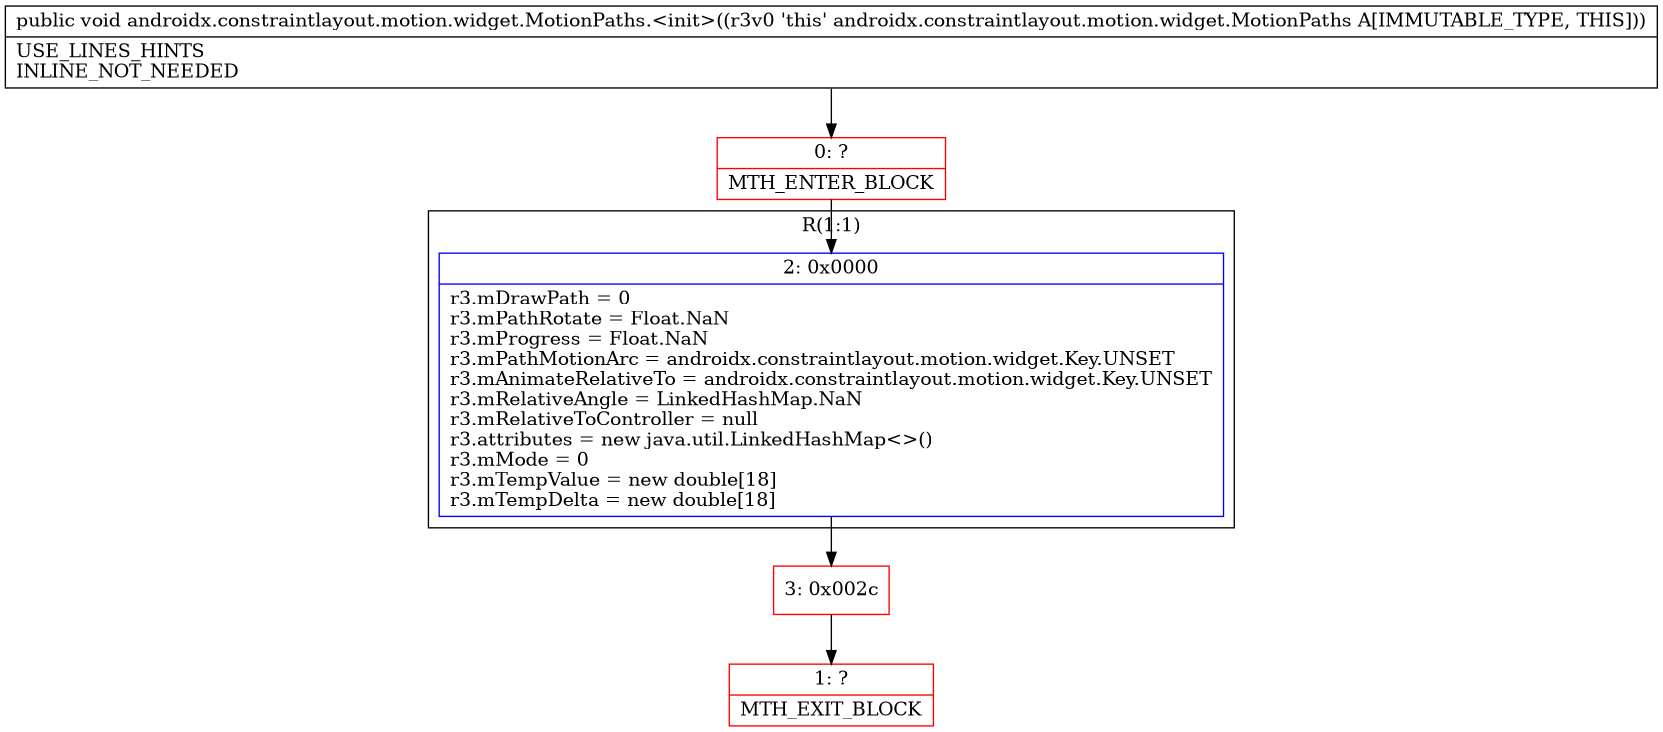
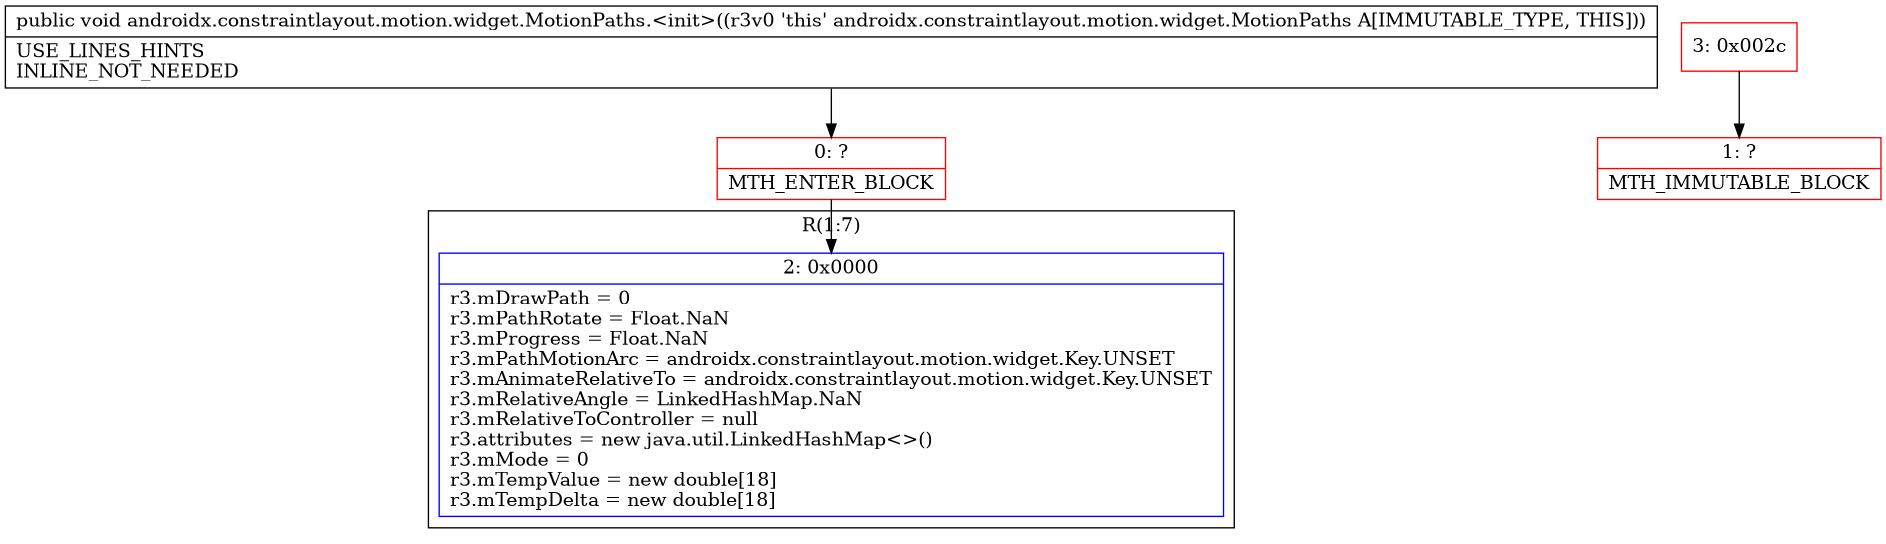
  digraph {
    node [color=red shape=record]
    n1 [color=blue label="{2\:\ 0x0000|r3.mDrawPath = 0\lr3.mPathRotate = Float.NaN\lr3.mProgress = Float.NaN\lr3.mPathMotionArc = androidx.constraintlayout.motion.widget.Key.UNSET\lr3.mAnimateRelativeTo = androidx.constraintlayout.motion.widget.Key.UNSET\lr3.mRelativeAngle = LinkedHashMap.NaN\lr3.mRelativeToController = null\lr3.attributes = new java.util.LinkedHashMap\<\>()\lr3.mMode = 0\lr3.mTempValue = new double[18]\lr3.mTempDelta = new double[18]\l}"]
    n2 [label="{3\:\ 0x002c}"]
-   n3 [label="{1\:\ ?|MTH_EXIT_BLOCK\l}"]
+   n3 [label="{1\:\ ?|MTH_IMMUTABLE_BLOCK\l}"]
    n4 [label="{0\:\ ?|MTH_ENTER_BLOCK\l}"]
    n5 [label="{public void androidx.constraintlayout.motion.widget.MotionPaths.\<init\>((r3v0 'this' androidx.constraintlayout.motion.widget.MotionPaths A[IMMUTABLE_TYPE, THIS]))  | USE_LINES_HINTS\lINLINE_NOT_NEEDED\l}" color=""]
    subgraph cluster_1 {
-     label="R(1:1)"
+     label="R(1:7)"
      n1
    }
-   n1 -> n2
    n2 -> n3
    n4 -> n1
    n5 -> n4
  }
